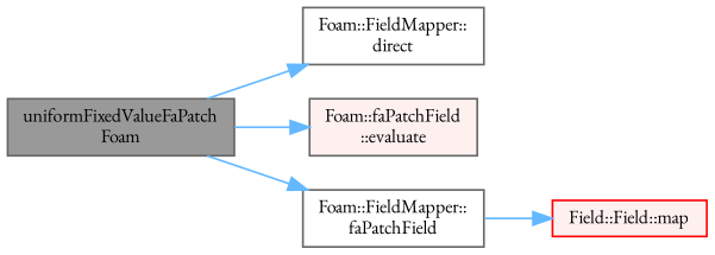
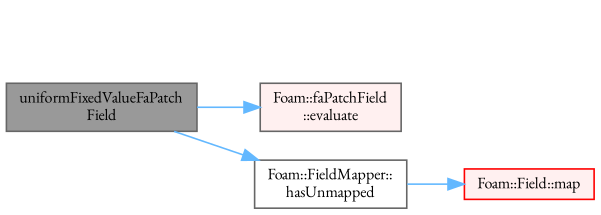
  digraph {
    fontname="EB Garamond"
    rankdir=LR
    node [color=grey40 fillcolor=white fontname="EB Garamond" fontsize=10 shape=box style=filled]
    edge [color=steelblue1 fontname="EB Garamond" fontsize=10 labelfontname=Helvetica labelfontsize=10 style=solid]
-   n1 [color=gray40 fillcolor=grey60 fontcolor=black height=0.2 label="uniformFixedValueFaPatch\lFoam" width=0.4]
-   n2 [height=0.2 label="Foam::FieldMapper::\ldirect" width=0.4]
+   n1 [color=gray40 fillcolor=grey60 fontcolor=black height=0.2 label="uniformFixedValueFaPatch\lField" width=0.4]
    n3 [fillcolor="#FFF0F0" height=0.2 label="Foam::faPatchField\l::evaluate" width=0.4]
-   n4 [height=0.2 label="Foam::FieldMapper::\lfaPatchField" width=0.4]
-   n5 [color=red fillcolor="#FFF0F0" height=0.2 label="Field::Field::map" width=0.4]
-   n1 -> n2
+   n4 [height=0.2 label="Foam::FieldMapper::\lhasUnmapped" width=0.4]
+   n5 [color=red fillcolor="#FFF0F0" height=0.2 label="Foam::Field::map" width=0.4]
    n1 -> n3
    n1 -> n4
    n4 -> n5
  }
